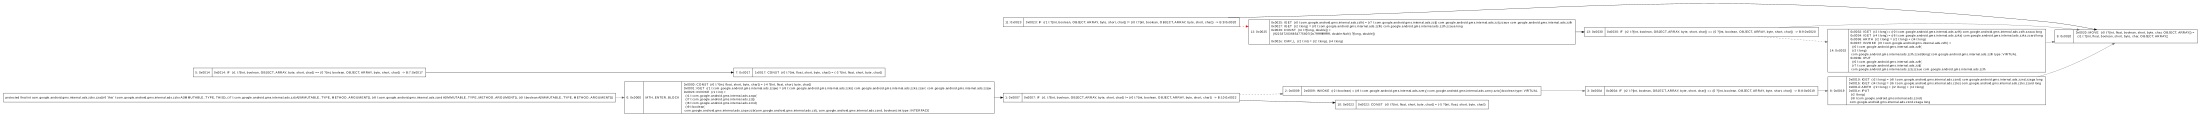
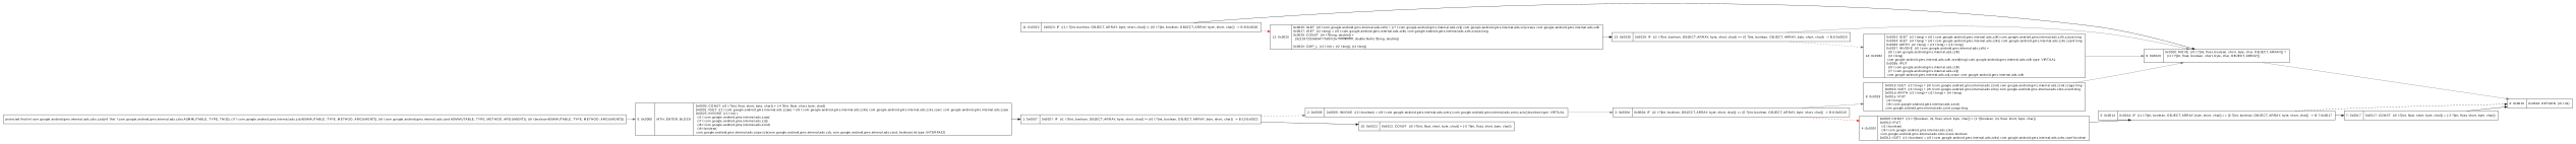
  digraph {
    fontname="Liberation Sans"
    rankdir=LR
    node [fontname="Liberation Sans" shape=record]
    edge [color=gray40 fontname="Liberation Sans"]
    n1 [label="{0\:\ 0x0000|MTH_ENTER_BLOCK\l|0x0000: CONST  (r0 I:?[int, float, short, byte, char]) = (\-4 ?[int, float, short, byte, char]) \l0x0001: IGET  (r1 I:com.google.android.gms.internal.ads.zzqw) = (r6 I:com.google.android.gms.internal.ads.zzks) com.google.android.gms.internal.ads.zzks.zzarc com.google.android.gms.internal.ads.zzqw \l0x0023: INVOKE  (r1 I:int) = \l  (r1 I:com.google.android.gms.internal.ads.zzqw)\l  (r7 I:com.google.android.gms.internal.ads.zzlj)\l  (r8 I:com.google.android.gms.internal.ads.zznd)\l  (r9 I:boolean)\l com.google.android.gms.internal.ads.zzqw.zzb(com.google.android.gms.internal.ads.zzlj, com.google.android.gms.internal.ads.zznd, boolean):int type: INTERFACE \l}"]
    n2 [label="{1\:\ 0x0007|0x0007: IF  (r1 I:?[int, boolean, OBJECT, ARRAY, byte, short, char]) != (r0 I:?[int, boolean, OBJECT, ARRAY, byte, short, char])  \-\> B:10:0x0022 \l}"]
    n3 [label="{2\:\ 0x0009|0x0009: INVOKE  (r2 I:boolean) = (r8 I:com.google.android.gms.internal.ads.zzmy) com.google.android.gms.internal.ads.zzmy.zzic():boolean type: VIRTUAL \l}"]
    n4 [label="{10\:\ 0x0022|0x0022: CONST  (r0 I:?[int, float, short, byte, char]) = (\-5 ?[int, float, short, byte, char]) \l}"]
    n5 [label="{3\:\ 0x000d|0x000d: IF  (r2 I:?[int, boolean, OBJECT, ARRAY, byte, short, char]) == (0 ?[int, boolean, OBJECT, ARRAY, byte, short, char])  \-\> B:8:0x0019 \l}"]
+   n6 [label="{4\:\ 0x000f|0x000f: CONST  (r1 I:?[boolean, int, float, short, byte, char]) = (1 ?[boolean, int, float, short, byte, char]) \l0x0010: IPUT  \l  (r1 I:boolean)\l  (r6 I:com.google.android.gms.internal.ads.zzks)\l com.google.android.gms.internal.ads.zzks.zzare boolean \l0x0012: IGET  (r1 I:boolean) = (r6 I:com.google.android.gms.internal.ads.zzks) com.google.android.gms.internal.ads.zzks.zzarf boolean \l}"]
    n7 [label="{8\:\ 0x0019|0x0019: IGET  (r2 I:long) = (r8 I:com.google.android.gms.internal.ads.zznd) com.google.android.gms.internal.ads.zznd.zzaga long \l0x001b: IGET  (r4 I:long) = (r6 I:com.google.android.gms.internal.ads.zzks) com.google.android.gms.internal.ads.zzks.zzard long \l0x001d: ARITH  (r2 I:long) = (r2 I:long) + (r4 I:long) \l0x001e: IPUT  \l  (r2 I:long)\l  (r8 I:com.google.android.gms.internal.ads.zznd)\l com.google.android.gms.internal.ads.zznd.zzaga long \l}"]
    n8 [label="{5\:\ 0x0014|0x0014: IF  (r1 I:?[int, boolean, OBJECT, ARRAY, byte, short, char]) == (0 ?[int, boolean, OBJECT, ARRAY, byte, short, char])  \-\> B:7:0x0017 \l}"]
    n9 [label="{9\:\ 0x0020|0x0020: MOVE  (r0 I:?[int, float, boolean, short, byte, char, OBJECT, ARRAY]) = \l  (r1 I:?[int, float, boolean, short, byte, char, OBJECT, ARRAY])\l \l}"]
+   n10 [label="{6\:\ 0x0016|0x0016: RETURN  (r0 I:int) \l}"]
    n11 [label="{7\:\ 0x0017|0x0017: CONST  (r0 I:?[int, float, short, byte, char]) = (\-3 ?[int, float, short, byte, char]) \l}"]
    n12 [label="{11\:\ 0x0023|0x0023: IF  (r1 I:?[int, boolean, OBJECT, ARRAY, byte, short, char]) != (r0 I:?[int, boolean, OBJECT, ARRAY, byte, short, char])  \-\> B:9:0x0020 \l}"]
    n13 [label="{12\:\ 0x0025|0x0025: IGET  (r0 I:com.google.android.gms.internal.ads.zzlh) = (r7 I:com.google.android.gms.internal.ads.zzlj) com.google.android.gms.internal.ads.zzlj.zzaue com.google.android.gms.internal.ads.zzlh \l0x0027: IGET  (r2 I:long) = (r0 I:com.google.android.gms.internal.ads.zzlh) com.google.android.gms.internal.ads.zzlh.zzaua long \l0x0029: CONST  (r4 I:?[long, double]) = \l  (9223372036854775807(0x7fffffffffffffff, double:NaN) ?[long, double])\l \l0x002e: CMP_L  (r2 I:int) = (r2 I:long), (r4 I:long) \l}"]
    n14 [label="{13\:\ 0x0030|0x0030: IF  (r2 I:?[int, boolean, OBJECT, ARRAY, byte, short, char]) == (0 ?[int, boolean, OBJECT, ARRAY, byte, short, char])  \-\> B:9:0x0020 \l}"]
    n15 [label="{14\:\ 0x0032|0x0032: IGET  (r2 I:long) = (r0 I:com.google.android.gms.internal.ads.zzlh) com.google.android.gms.internal.ads.zzlh.zzaua long \l0x0034: IGET  (r4 I:long) = (r6 I:com.google.android.gms.internal.ads.zzks) com.google.android.gms.internal.ads.zzks.zzard long \l0x0036: ARITH  (r2 I:long) = (r2 I:long) + (r4 I:long) \l0x0037: INVOKE  (r0 I:com.google.android.gms.internal.ads.zzlh) = \l  (r0 I:com.google.android.gms.internal.ads.zzlh)\l  (r2 I:long)\l com.google.android.gms.internal.ads.zzlh.zzed(long):com.google.android.gms.internal.ads.zzlh type: VIRTUAL \l0x003b: IPUT  \l  (r0 I:com.google.android.gms.internal.ads.zzlh)\l  (r7 I:com.google.android.gms.internal.ads.zzlj)\l com.google.android.gms.internal.ads.zzlj.zzaue com.google.android.gms.internal.ads.zzlh \l}"]
    n16 [label="{protected final int com.google.android.gms.internal.ads.zzks.zza((r6 'this' I:com.google.android.gms.internal.ads.zzks A[IMMUTABLE_TYPE, THIS]), (r7 I:com.google.android.gms.internal.ads.zzlj A[IMMUTABLE_TYPE, METHOD_ARGUMENT]), (r8 I:com.google.android.gms.internal.ads.zznd A[IMMUTABLE_TYPE, METHOD_ARGUMENT]), (r9 I:boolean A[IMMUTABLE_TYPE, METHOD_ARGUMENT])) }"]
    n1 -> n2 [color=black]
    n2 -> n3 [style=dashed]
    n2 -> n4 [color=black]
    n3 -> n5
+   n5 -> n6 [color=red style=dashed]
    n5 -> n7
+   n6 -> n8 [color=black]
    n7 -> n9
+   n8 -> n10 [color=black style=dashed]
    n8 -> n11 [color=black]
+   n9 -> n10
+   n11 -> n10 [color=black]
    n12 -> n9 [color=black]
    n12 -> n13 [color=red style=dashed]
    n13 -> n14 [color=black]
    n14 -> n9
    n14 -> n15 [style=dashed]
    n15 -> n9
    n16 -> n1
  }
